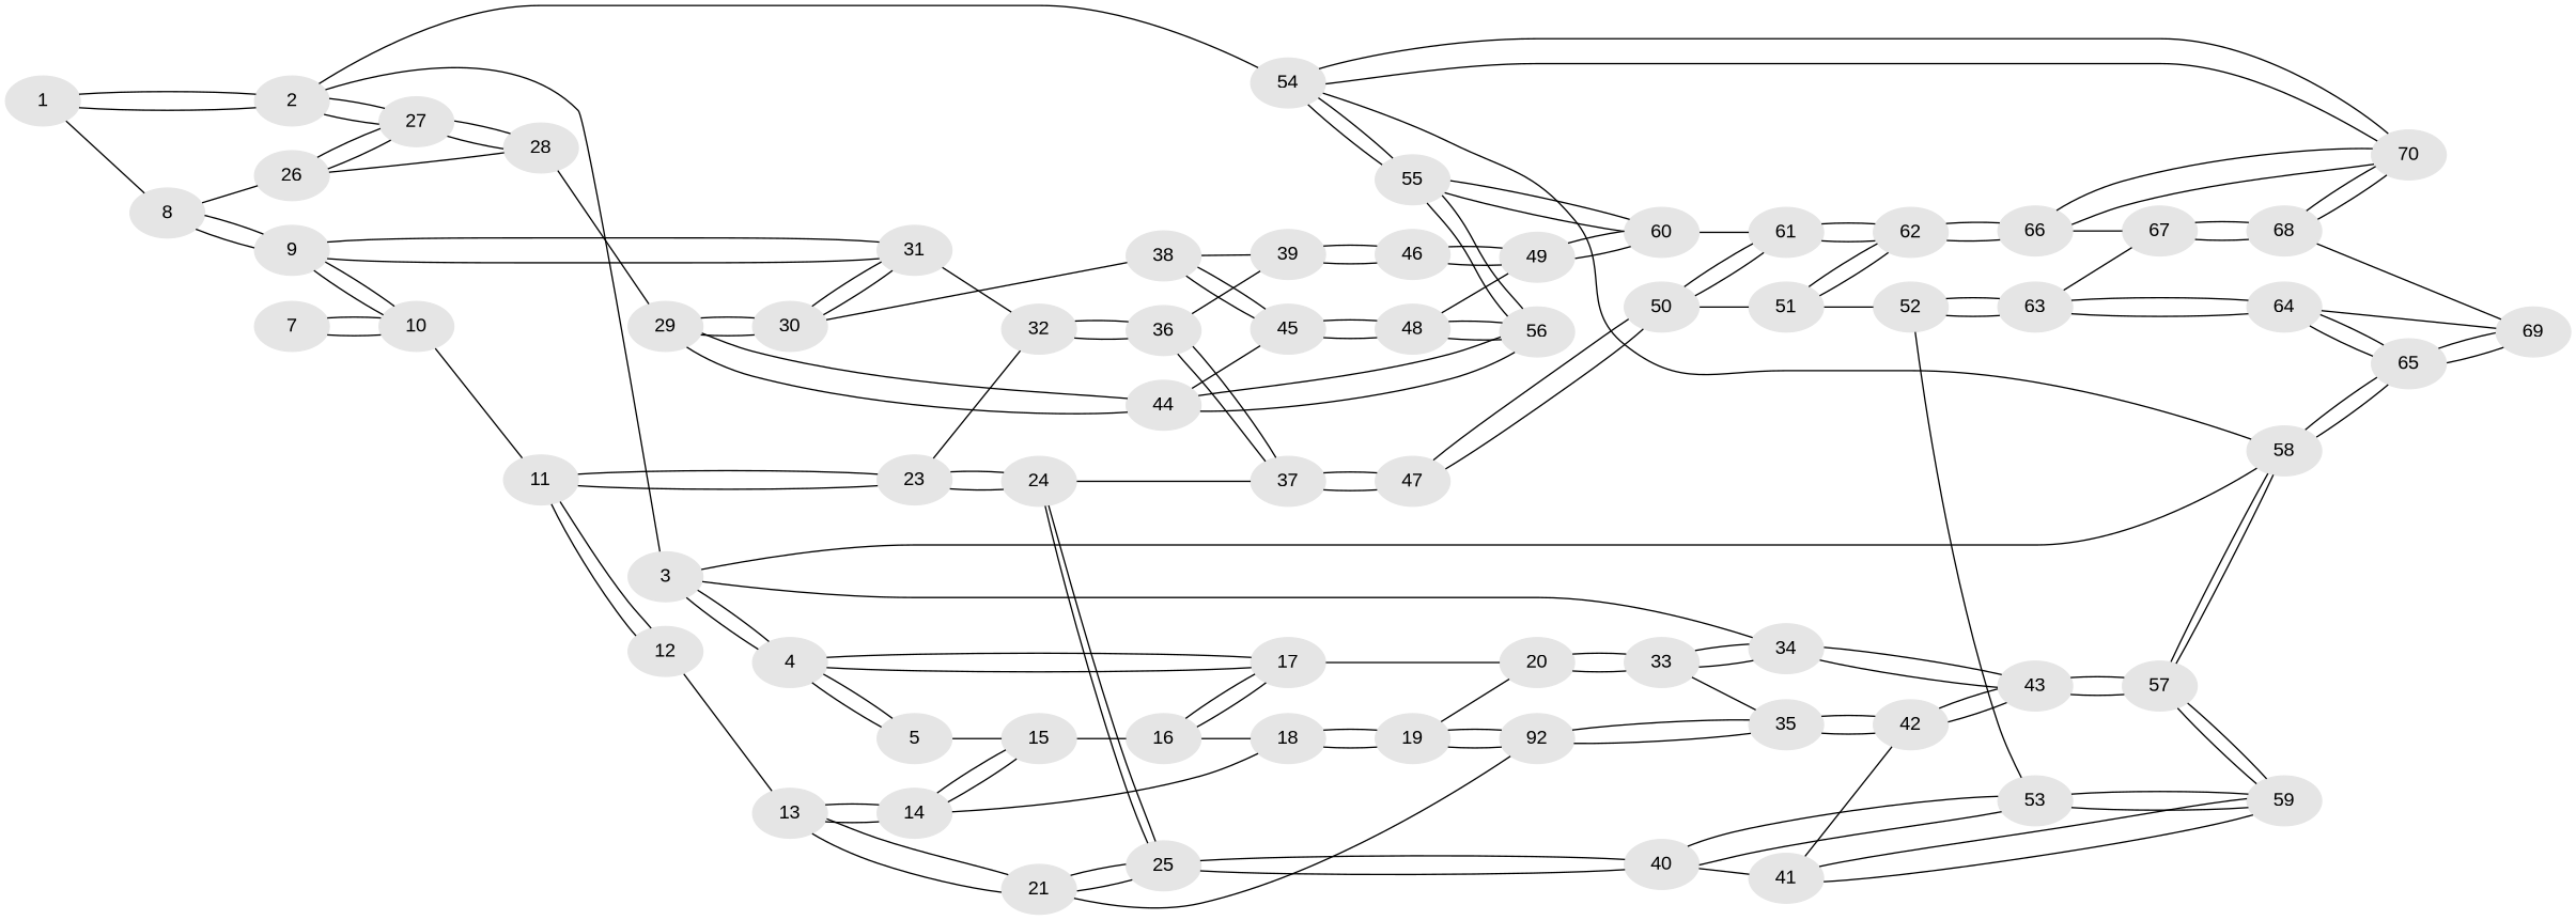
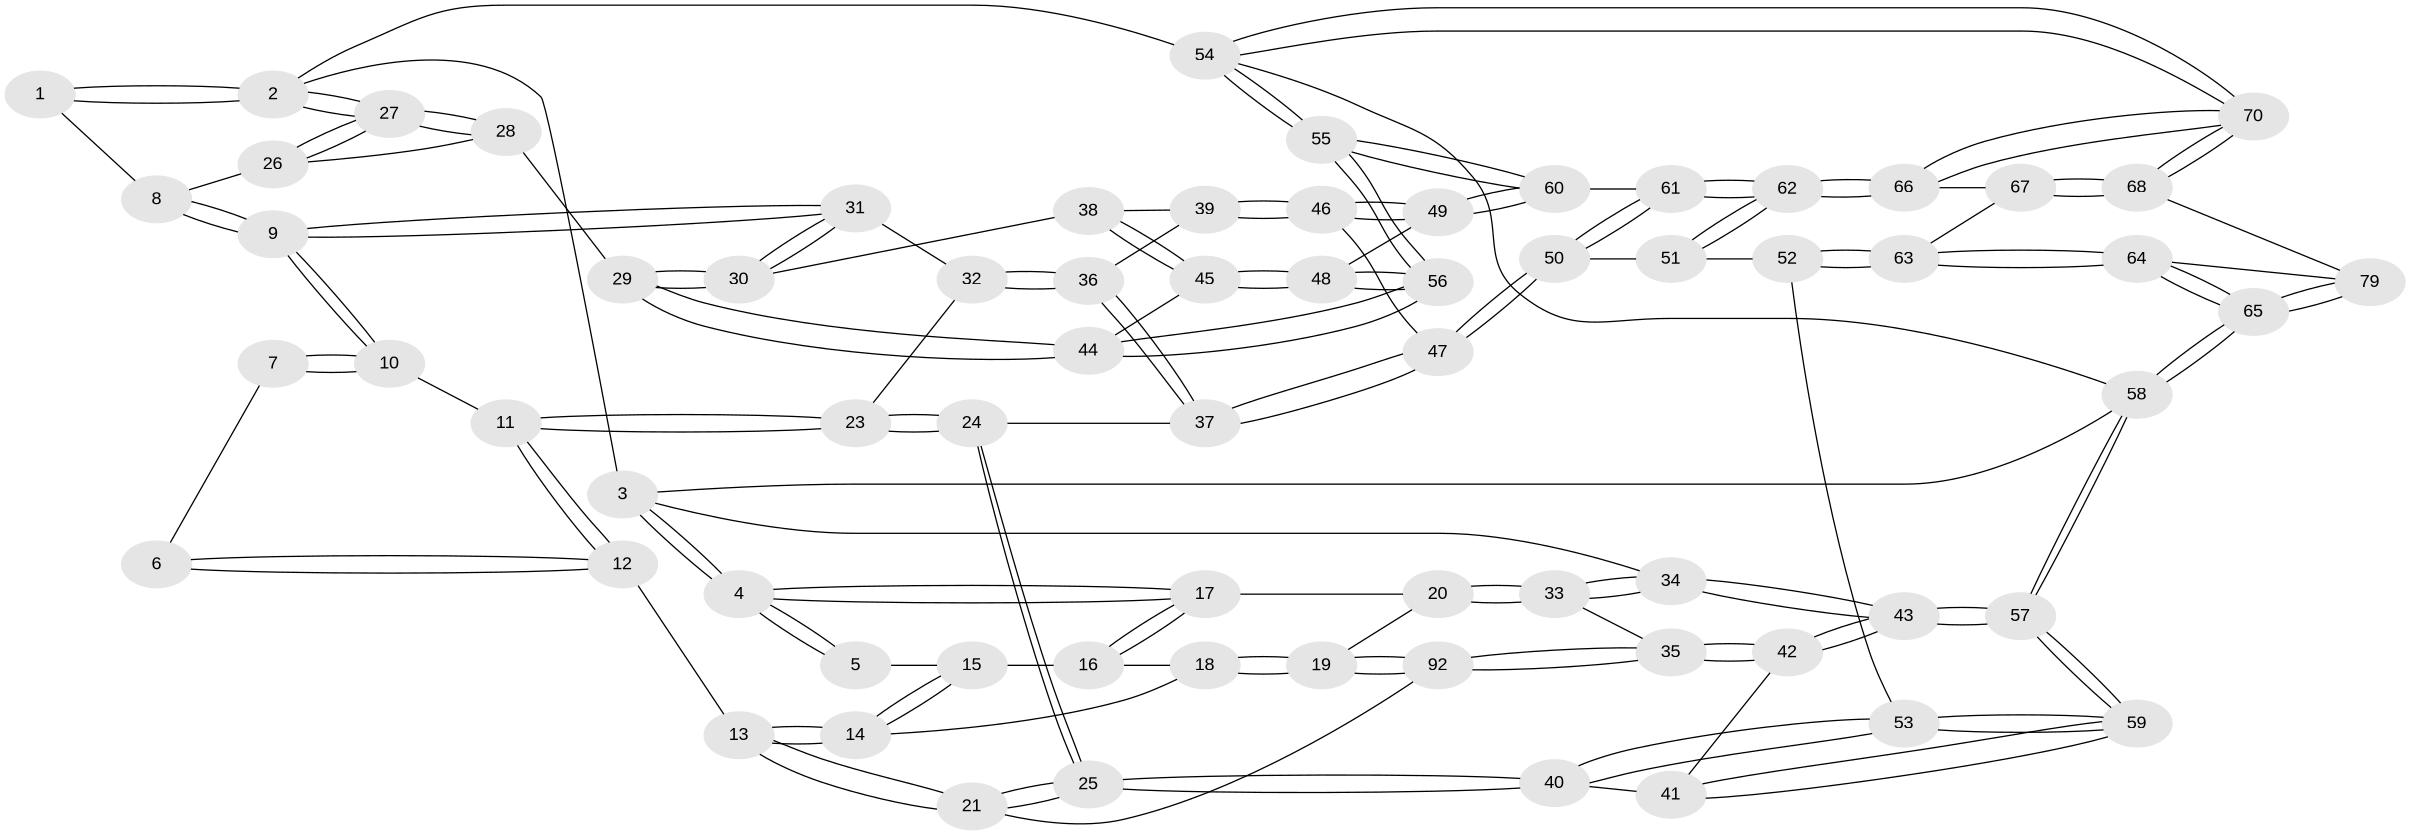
  graph {
    fontname="Liberation Sans"
    rankdir=LR
    node [color=gray90 fontname="Liberation Sans" style=filled]
    edge [fontname="Liberation Sans"]
    1
    2
    8
    3
    27
    54
    9
    26
    4
    34
    58
    28
    55
    70
    5
    17
    43
    65
    15
    20
+   6
    7
    12
    16
    10
    13
    11
    31
    32
    23
    24
    14
    21
    18
    n35 [label=92]
    25
    19
    33
    35
    40
    42
    37
    36
    47
    41
    53
    29
    30
    44
    38
    45
    56
    39
    57
    46
    50
    48
    49
    59
    60
    51
    61
    52
    62
    63
    66
    64
    67
-   69
+   69 [label=79]
    68
    1 -- 2
    1 -- 2
    1 -- 8
    2 -- 3
    2 -- 27
    2 -- 27
    2 -- 54
    8 -- 9
    8 -- 9
    8 -- 26
    3 -- 4
    3 -- 4
    3 -- 34
    3 -- 58
    27 -- 28
    27 -- 28
    54 -- 58
    54 -- 55
    54 -- 55
    54 -- 70
    54 -- 70
    9 -- 10
    9 -- 10
    9 -- 31
    9 -- 31
    26 -- 27
    26 -- 27
    26 -- 28
    4 -- 5
    4 -- 5
    4 -- 17
    4 -- 17
    34 -- 43
    34 -- 43
    58 -- 65
    58 -- 65
    28 -- 29
    55 -- 56
    55 -- 56
    55 -- 60
    55 -- 60
    5 -- 15
    17 -- 20
    43 -- 57
    43 -- 57
    65 -- 69
    65 -- 69
    15 -- 16
    20 -- 33
    20 -- 33
+   6 -- 7
+   6 -- 12
+   6 -- 12
    7 -- 10
    7 -- 10
    12 -- 13
    16 -- 17
    16 -- 17
    16 -- 18
    10 -- 11
    13 -- 14
    13 -- 14
    13 -- 21
    13 -- 21
    11 -- 12
    11 -- 12
    11 -- 23
    11 -- 23
    31 -- 32
    32 -- 36
    32 -- 36
    23 -- 32
    23 -- 24
    23 -- 24
    24 -- 25
    24 -- 25
    24 -- 37
    14 -- 15
    14 -- 15
    14 -- 18
    21 -- n35
    21 -- 25
    21 -- 25
    18 -- 19
    18 -- 19
    n35 -- 35
    n35 -- 35
    25 -- 40
    25 -- 40
    19 -- 20
    19 -- n35
    19 -- n35
    33 -- 34
    33 -- 34
    33 -- 35
    35 -- 42
    35 -- 42
    40 -- 41
    40 -- 53
    40 -- 53
    42 -- 43
    42 -- 43
    37 -- 47
    37 -- 47
    36 -- 37
    36 -- 37
    36 -- 39
    47 -- 50
    47 -- 50
    41 -- 42
    41 -- 59
    41 -- 59
    53 -- 59
    53 -- 59
    29 -- 30
    29 -- 30
    29 -- 44
    29 -- 44
    30 -- 31
    30 -- 31
    30 -- 38
    44 -- 45
    44 -- 56
    44 -- 56
    38 -- 45
    38 -- 45
    38 -- 39
    45 -- 48
    45 -- 48
    39 -- 46
    39 -- 46
    57 -- 58
    57 -- 58
    57 -- 59
    57 -- 59
+   46 -- 47
    46 -- 49
    46 -- 49
    50 -- 51
    50 -- 61
    50 -- 61
    48 -- 56
    48 -- 56
    48 -- 49
    49 -- 60
    49 -- 60
    60 -- 61
    51 -- 52
    51 -- 62
    51 -- 62
    61 -- 62
    61 -- 62
    52 -- 53
    52 -- 63
    52 -- 63
    62 -- 66
    62 -- 66
    63 -- 64
    63 -- 64
    63 -- 67
    66 -- 70
    66 -- 70
    66 -- 67
    64 -- 65
    64 -- 65
    64 -- 69
    67 -- 68
    67 -- 68
    68 -- 70
    68 -- 70
    68 -- 69
  }
